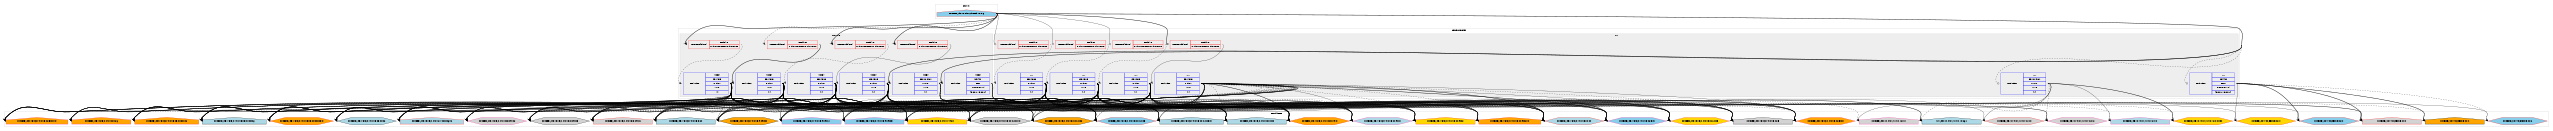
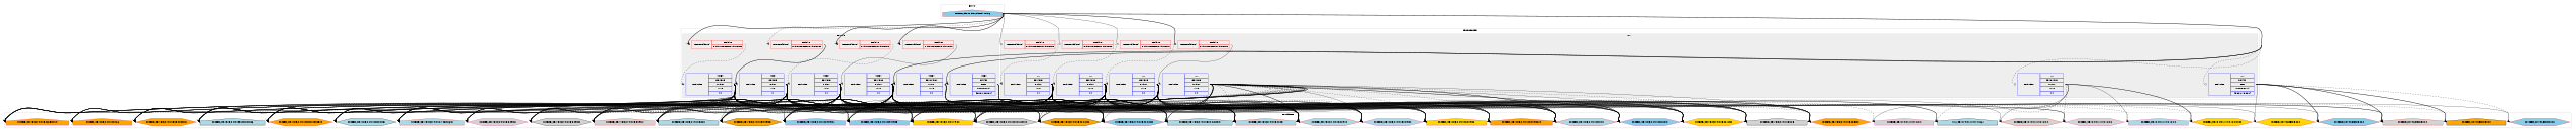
  digraph {
    compound=true
    concentrate=true
    fontname=Helvetica
    fontsize=10
    newrank=true
    rankdir=TB
    ranksep=1.5
    node [color=red fontname=Helvetica fontsize=10 shape=house style=filled]
    edge [arrowhead=vee headport=w style=bold tailport=e weight=100]
    n1 [fillcolor=skyblue label="portage://dev-python/shapely-2.0.6" width=4]
    n2 [color=blue label=<<TABLE BORDER="0" CELLBORDER="1" CELLSPACING="0" CELLPADDING="4" WIDTH="220"><TR><TD ROWSPAN="6" CELLPADDING="30">pack_dep</TD></TR><TR><TD WIDTH="110">install</TD></TR><TR><TD>dev-lang</TD></TR><TR><TD>python</TD></TR><TR><TD>none</TD></TR><TR><TD>[,,]</TD></TR></TABLE>> shape=none style=""]
    n3 [label=<<TABLE BORDER="0" CELLBORDER="1" CELLSPACING="0" CELLPADDING="4"><TR><TD ROWSPAN="3" CELLPADDING="10">use_conditional</TD></TR><TR><TD>positive</TD></TR><TR><TD>python_targets_python3_10</TD></TR></TABLE>> shape=none style=""]
    n4 [color=blue label=<<TABLE BORDER="0" CELLBORDER="1" CELLSPACING="0" CELLPADDING="4" WIDTH="220"><TR><TD ROWSPAN="6" CELLPADDING="30">pack_dep</TD></TR><TR><TD WIDTH="110">install</TD></TR><TR><TD>dev-lang</TD></TR><TR><TD>python</TD></TR><TR><TD>none</TD></TR><TR><TD>[,,]</TD></TR></TABLE>> shape=none style=""]
    n5 [label=<<TABLE BORDER="0" CELLBORDER="1" CELLSPACING="0" CELLPADDING="4"><TR><TD ROWSPAN="3" CELLPADDING="10">use_conditional</TD></TR><TR><TD>positive</TD></TR><TR><TD>python_targets_python3_11</TD></TR></TABLE>> shape=none style=""]
    n6 [color=blue label=<<TABLE BORDER="0" CELLBORDER="1" CELLSPACING="0" CELLPADDING="4" WIDTH="220"><TR><TD ROWSPAN="6" CELLPADDING="30">pack_dep</TD></TR><TR><TD WIDTH="110">install</TD></TR><TR><TD>dev-lang</TD></TR><TR><TD>python</TD></TR><TR><TD>none</TD></TR><TR><TD>[,,]</TD></TR></TABLE>> shape=none style=""]
    n7 [label=<<TABLE BORDER="0" CELLBORDER="1" CELLSPACING="0" CELLPADDING="4"><TR><TD ROWSPAN="3" CELLPADDING="10">use_conditional</TD></TR><TR><TD>positive</TD></TR><TR><TD>python_targets_python3_12</TD></TR></TABLE>> shape=none style=""]
    n8 [color=blue label=<<TABLE BORDER="0" CELLBORDER="1" CELLSPACING="0" CELLPADDING="4" WIDTH="220"><TR><TD ROWSPAN="6" CELLPADDING="30">pack_dep</TD></TR><TR><TD WIDTH="110">install</TD></TR><TR><TD>dev-lang</TD></TR><TR><TD>python</TD></TR><TR><TD>none</TD></TR><TR><TD>[,,]</TD></TR></TABLE>> shape=none style=""]
    n9 [label=<<TABLE BORDER="0" CELLBORDER="1" CELLSPACING="0" CELLPADDING="4"><TR><TD ROWSPAN="3" CELLPADDING="10">use_conditional</TD></TR><TR><TD>positive</TD></TR><TR><TD>python_targets_python3_13</TD></TR></TABLE>> shape=none style=""]
    n10 [color=blue label=<<TABLE BORDER="0" CELLBORDER="1" CELLSPACING="0" CELLPADDING="4" WIDTH="220"><TR><TD ROWSPAN="6" CELLPADDING="30">pack_dep</TD></TR><TR><TD WIDTH="110">install</TD></TR><TR><TD>dev-python</TD></TR><TR><TD>numpy</TD></TR><TR><TD>none</TD></TR><TR><TD>[,,]</TD></TR></TABLE>> shape=none style=""]
    n11 [color=blue label=<<TABLE BORDER="0" CELLBORDER="1" CELLSPACING="0" CELLPADDING="4" WIDTH="220"><TR><TD ROWSPAN="6" CELLPADDING="30">pack_dep</TD></TR><TR><TD WIDTH="110">install</TD></TR><TR><TD>sci-libs</TD></TR><TR><TD>geos</TD></TR><TR><TD>greaterequal</TD></TR><TR><TD>[3.11.4,,,3.11.4]</TD></TR></TABLE>> shape=none style=""]
    n12 [color=blue label=<<TABLE BORDER="0" CELLBORDER="1" CELLSPACING="0" CELLPADDING="4" WIDTH="220"><TR><TD ROWSPAN="6" CELLPADDING="30">pack_dep</TD></TR><TR><TD WIDTH="110">run</TD></TR><TR><TD>dev-lang</TD></TR><TR><TD>python</TD></TR><TR><TD>none</TD></TR><TR><TD>[,,]</TD></TR></TABLE>> shape=none style=""]
    n13 [label=<<TABLE BORDER="0" CELLBORDER="1" CELLSPACING="0" CELLPADDING="4"><TR><TD ROWSPAN="3" CELLPADDING="10">use_conditional</TD></TR><TR><TD>positive</TD></TR><TR><TD>python_targets_python3_10</TD></TR></TABLE>> shape=none style=""]
    n14 [color=blue label=<<TABLE BORDER="0" CELLBORDER="1" CELLSPACING="0" CELLPADDING="4" WIDTH="220"><TR><TD ROWSPAN="6" CELLPADDING="30">pack_dep</TD></TR><TR><TD WIDTH="110">run</TD></TR><TR><TD>dev-lang</TD></TR><TR><TD>python</TD></TR><TR><TD>none</TD></TR><TR><TD>[,,]</TD></TR></TABLE>> shape=none style=""]
    n15 [label=<<TABLE BORDER="0" CELLBORDER="1" CELLSPACING="0" CELLPADDING="4"><TR><TD ROWSPAN="3" CELLPADDING="10">use_conditional</TD></TR><TR><TD>positive</TD></TR><TR><TD>python_targets_python3_11</TD></TR></TABLE>> shape=none style=""]
    n16 [color=blue label=<<TABLE BORDER="0" CELLBORDER="1" CELLSPACING="0" CELLPADDING="4" WIDTH="220"><TR><TD ROWSPAN="6" CELLPADDING="30">pack_dep</TD></TR><TR><TD WIDTH="110">run</TD></TR><TR><TD>dev-lang</TD></TR><TR><TD>python</TD></TR><TR><TD>none</TD></TR><TR><TD>[,,]</TD></TR></TABLE>> shape=none style=""]
    n17 [label=<<TABLE BORDER="0" CELLBORDER="1" CELLSPACING="0" CELLPADDING="4"><TR><TD ROWSPAN="3" CELLPADDING="10">use_conditional</TD></TR><TR><TD>positive</TD></TR><TR><TD>python_targets_python3_12</TD></TR></TABLE>> shape=none style=""]
    n18 [color=blue label=<<TABLE BORDER="0" CELLBORDER="1" CELLSPACING="0" CELLPADDING="4" WIDTH="220"><TR><TD ROWSPAN="6" CELLPADDING="30">pack_dep</TD></TR><TR><TD WIDTH="110">run</TD></TR><TR><TD>dev-lang</TD></TR><TR><TD>python</TD></TR><TR><TD>none</TD></TR><TR><TD>[,,]</TD></TR></TABLE>> shape=none style=""]
    n19 [label=<<TABLE BORDER="0" CELLBORDER="1" CELLSPACING="0" CELLPADDING="4"><TR><TD ROWSPAN="3" CELLPADDING="10">use_conditional</TD></TR><TR><TD>positive</TD></TR><TR><TD>python_targets_python3_13</TD></TR></TABLE>> shape=none style=""]
    n20 [color=blue label=<<TABLE BORDER="0" CELLBORDER="1" CELLSPACING="0" CELLPADDING="4" WIDTH="220"><TR><TD ROWSPAN="6" CELLPADDING="30">pack_dep</TD></TR><TR><TD WIDTH="110">run</TD></TR><TR><TD>dev-python</TD></TR><TR><TD>numpy</TD></TR><TR><TD>none</TD></TR><TR><TD>[,,]</TD></TR></TABLE>> shape=none style=""]
    n21 [color=blue label=<<TABLE BORDER="0" CELLBORDER="1" CELLSPACING="0" CELLPADDING="4" WIDTH="220"><TR><TD ROWSPAN="6" CELLPADDING="30">pack_dep</TD></TR><TR><TD WIDTH="110">run</TD></TR><TR><TD>sci-libs</TD></TR><TR><TD>geos</TD></TR><TR><TD>greaterequal</TD></TR><TR><TD>[3.11.4,,,3.11.4]</TD></TR></TABLE>> shape=none style=""]
    n22 [color=black fillcolor=lightblue label="portage://dev-lang/python-3.13.0_rc2" shape=hexagon width=4]
    n23 [fillcolor=orange label="portage://dev-lang/python-3.13.0_rc1_p3-r1" shape=hexagon width=4]
    n24 [color=black fillcolor=lightblue label="portage://dev-lang/python-3.13.0_rc1_p6" width=4]
-   n25 [fillcolor=orange label="portage://dev-lang/python-3.13.0_rc1_p2" width=4]
+   n25 [fillcolor=orange label="portage://dev-lang/python-3.13.0_rc1_p2" shape=hexagon width=4]
    n26 [color=deeppink fillcolor=orange label="portage://dev-lang/python-3.12.6" width=4]
    n27 [color=deeppink fillcolor=orange label="portage://dev-lang/python-3.12.5_p1-r1" width=4]
    n28 [color=deeppink fillcolor=orange label="portage://dev-lang/python-3.12.5_p1" shape=hexagon width=4]
    n29 [color=black fillcolor=lightgrey label="portage://dev-lang/python-3.12.5" width=4]
    n30 [color=deeppink fillcolor=gold label="portage://dev-lang/python-3.12.4_p3" shape=hexagon width=4]
    n31 [color=deeppink fillcolor=skyblue label="portage://dev-lang/python-3.12.3-r1" shape=hexagon width=4]
    n32 [fillcolor=lightblue label="portage://dev-lang/python-3.11.10" shape=hexagon width=4]
    n33 [fillcolor=orange label="portage://dev-lang/python-3.11.9_p2-r1" width=4]
    n34 [fillcolor=gold label="portage://dev-lang/python-3.11.9_p2" width=4]
    n35 [color=deeppink fillcolor=lightblue label="portage://dev-lang/python-3.11.9_p1" shape=hexagon width=4]
-   n36 [fillcolor=orange label="portage://dev-lang/python-3.11.9-r1" shape=hexagon width=4]
-   n37 [color=black fillcolor=lightblue label="portage://dev-lang/python-3.10.15" width=4]
+   n36 [fillcolor=lightblue label="portage://dev-lang/python-3.11.9-r1" shape=hexagon width=4]
+   n37 [fillcolor=lightblue label="portage://dev-lang/python-3.10.15" width=4]
    n38 [color=black fillcolor=lightblue label="portage://dev-lang/python-3.10.14_p3-r1" width=4]
    n39 [fillcolor=skyblue label="portage://dev-lang/python-3.10.14_p3" shape=hexagon width=4]
    n40 [color=black fillcolor=orange label="portage://dev-lang/python-3.10.14_p2" shape=hexagon width=4]
    n41 [color=black fillcolor=lightgrey label="portage://dev-lang/python-3.10.14_p1-r1" shape=hexagon width=4]
    n42 [color=deeppink fillcolor=gold label="portage://dev-lang/python-7.9.20" width=4]
    n43 [color=deeppink fillcolor=skyblue label="portage://dev-lang/python-3.9.19_p5" width=4]
    n44 [color=deeppink fillcolor=skyblue label="portage://dev-lang/python-3.9.19_p4" width=4]
    n45 [color=black fillcolor=orange label="portage://dev-lang/python-3.9.19_p3" shape=hexagon width=4]
    n46 [color=black fillcolor=lightblue label="portage://dev-lang/python-3.8.20" width=4]
    n47 [fillcolor=lightgrey label="portage://dev-lang/python-3.8.19_p4" width=4]
    n48 [color=black fillcolor=lightgrey label="portage://dev-lang/python-3.8.19_p3" shape=hexagon width=4]
    n49 [color=deeppink fillcolor=lightgrey label="portage://dev-lang/python-3.8.19_p2" shape=hexagon width=4]
    n50 [fillcolor=lightblue label="portage://dev-lang/python-2.7.18_p16-r2" width=4]
    n51 [color=deeppink fillcolor=lightgrey label="portage://dev-python/numpy-2.1.1" width=4]
    n52 [fillcolor=gold label="portage://dev-python/numpy-2.1.0_rc1" shape=hexagon width=4]
    n53 [color=deeppink fillcolor=lightblue label="portage://dev-python/numpy-2.1.0" width=4]
    n54 [color=deeppink fillcolor=lightgrey label="portage://dev-python/numpy-2.0.2" shape=hexagon width=4]
    n55 [fillcolor=lightgrey label="portage://dev-python/numpy-2.0.1" shape=hexagon width=4]
    n56 [color=black fillcolor=lightblue label="run://dev-python/numpy-1.26.4" width=4]
    n57 [fillcolor=skyblue label="portage://sci-libs/geos-3.12.1" shape=hexagon width=4]
    n58 [fillcolor=gold label="portage://sci-libs/geos-3.12.0" shape=hexagon width=4]
    n59 [fillcolor=skyblue label="portage://sci-libs/geos-3.11.2" shape=hexagon width=4]
    n60 [color=black fillcolor=orange label="portage://sci-libs/geos-3.11.1" width=4]
    n61 [fillcolor=lightgrey label="portage://sci-libs/geos-3.11.0" width=4]
    subgraph cluster_1 {
      color=gray
      label=<<i>dependencies</i>>
      subgraph cluster_2 {
        color=gray
        fillcolor="#eeeeee"
        label=<<i>compile</i>>
        style=filled
        subgraph sub_3 {
          color=gray
          fillcolor="#eeeeee"
          label=<<i>compile</i>>
          style=filled
          n3
          subgraph sub_4 {
            color=gray
            fillcolor="#eeeeee"
            label=<<i>compile</i>>
            style=filled
            n2
          }
        }
        subgraph sub_5 {
          color=gray
          fillcolor="#eeeeee"
          label=<<i>compile</i>>
          style=filled
          n5
          subgraph sub_6 {
            color=gray
            fillcolor="#eeeeee"
            label=<<i>compile</i>>
            style=filled
            n4
          }
        }
        subgraph sub_7 {
          color=gray
          fillcolor="#eeeeee"
          label=<<i>compile</i>>
          style=filled
          n7
          subgraph sub_8 {
            color=gray
            fillcolor="#eeeeee"
            label=<<i>compile</i>>
            style=filled
            n6
          }
        }
        subgraph sub_9 {
          color=gray
          fillcolor="#eeeeee"
          label=<<i>compile</i>>
          style=filled
          n9
          subgraph sub_10 {
            color=gray
            fillcolor="#eeeeee"
            label=<<i>compile</i>>
            style=filled
            n8
          }
        }
        subgraph sub_11 {
          color=gray
          fillcolor="#eeeeee"
          label=<<i>compile</i>>
          style=filled
          n10
        }
        subgraph sub_12 {
          color=gray
          fillcolor="#eeeeee"
          label=<<i>compile</i>>
          style=filled
          n11
        }
      }
      subgraph cluster_13 {
        color=gray
        fillcolor="#eeeeee"
        label=<<i>compile and run</i>>
        style=filled
      }
      subgraph cluster_14 {
        color=gray
        fillcolor="#eeeeee"
        label=<<i>run</i>>
        style=filled
        subgraph sub_15 {
          color=gray
          fillcolor="#eeeeee"
          label=<<i>run</i>>
          style=filled
          n13
          subgraph sub_16 {
            color=gray
            fillcolor="#eeeeee"
            label=<<i>run</i>>
            style=filled
            n12
          }
        }
        subgraph sub_17 {
          color=gray
          fillcolor="#eeeeee"
          label=<<i>run</i>>
          style=filled
          n15
          subgraph sub_18 {
            color=gray
            fillcolor="#eeeeee"
            label=<<i>run</i>>
            style=filled
            n14
          }
        }
        subgraph sub_19 {
          color=gray
          fillcolor="#eeeeee"
          label=<<i>run</i>>
          style=filled
          n17
          subgraph sub_20 {
            color=gray
            fillcolor="#eeeeee"
            label=<<i>run</i>>
            style=filled
            n16
          }
        }
        subgraph sub_21 {
          color=gray
          fillcolor="#eeeeee"
          label=<<i>run</i>>
          style=filled
          n19
          subgraph sub_22 {
            color=gray
            fillcolor="#eeeeee"
            label=<<i>run</i>>
            style=filled
            n18
          }
        }
        subgraph sub_23 {
          color=gray
          fillcolor="#eeeeee"
          label=<<i>run</i>>
          style=filled
          n20
        }
        subgraph sub_24 {
          color=gray
          fillcolor="#eeeeee"
          label=<<i>run</i>>
          style=filled
          n21
        }
      }
    }
    subgraph cluster_25 {
      color=gray
      label=<<i>ebuild</i>>
      n1
    }
    subgraph cluster_26 {
      color=gray
      label=<<i>candidates</i>>
      rank=same
      subgraph sub_27 {
        color=black
        label=<<i>candidates</i>>
        nodesep=1
        rank=same
        n22
        n23
        n24
        n25
        n26
        n27
        n28
        n29
        n30
        n31
        n32
        n33
        n34
        n35
        n36
        n37
        n38
        n39
        n40
        n41
        n42
        n43
        n44
        n45
        n46
        n47
        n48
        n49
        n50
      }
      subgraph sub_28 {
        color=black
        label=<<i>candidates</i>>
        nodesep=1
        rank=same
        n22
        n23
        n24
        n25
        n26
        n27
        n28
        n29
        n30
        n31
        n32
        n33
        n34
        n35
        n36
        n37
        n38
        n39
        n40
        n41
        n42
        n43
        n44
        n45
        n46
        n47
        n48
        n49
        n50
      }
      subgraph sub_29 {
        color=black
        label=<<i>candidates</i>>
        nodesep=1
        rank=same
        n22
        n23
        n24
        n25
        n26
        n27
        n28
        n29
        n30
        n31
        n32
        n33
        n34
        n35
        n36
        n37
        n38
        n39
        n40
        n41
        n42
        n43
        n44
        n45
        n46
        n47
        n48
        n49
        n50
      }
      subgraph sub_30 {
        color=black
        label=<<i>candidates</i>>
        nodesep=1
        rank=same
        n22
        n23
        n24
        n25
        n26
        n27
        n28
        n29
        n30
        n31
        n32
        n33
        n34
        n35
        n36
        n37
        n38
        n39
        n40
        n41
        n42
        n43
        n44
        n45
        n46
        n47
        n48
        n49
        n50
      }
      subgraph sub_31 {
        color=black
        label=<<i>candidates</i>>
        nodesep=1
        rank=same
        n51
        n52
        n53
        n54
        n55
        n56
      }
      subgraph sub_32 {
        color=black
        label=<<i>candidates</i>>
        nodesep=1
        rank=same
        n57
        n58
        n59
        n60
        n61
      }
      subgraph sub_33 {
        color=black
        label=<<i>candidates</i>>
        nodesep=1
        rank=same
        n22
        n23
        n24
        n25
        n26
        n27
        n28
        n29
        n30
        n31
        n32
        n33
        n34
        n35
        n36
        n37
        n38
        n39
        n40
        n41
        n42
        n43
        n44
        n45
        n46
        n47
        n48
        n49
        n50
      }
      subgraph sub_34 {
        color=black
        label=<<i>candidates</i>>
        nodesep=1
        rank=same
        n22
        n23
        n24
        n25
        n26
        n27
        n28
        n29
        n30
        n31
        n32
        n33
        n34
        n35
        n36
        n37
        n38
        n39
        n40
        n41
        n42
        n43
        n44
        n45
        n46
        n47
        n48
        n49
        n50
      }
      subgraph sub_35 {
        color=black
        label=<<i>candidates</i>>
        nodesep=1
        rank=same
        n22
        n23
        n24
        n25
        n26
        n27
        n28
        n29
        n30
        n31
        n32
        n33
        n34
        n35
        n36
        n37
        n38
        n39
        n40
        n41
        n42
        n43
        n44
        n45
        n46
        n47
        n48
        n49
        n50
      }
      subgraph sub_36 {
        color=black
        label=<<i>candidates</i>>
        nodesep=1
        rank=same
        n22
        n23
        n24
        n25
        n26
        n27
        n28
        n29
        n30
        n31
        n32
        n33
        n34
        n35
        n36
        n37
        n38
        n39
        n40
        n41
        n42
        n43
        n44
        n45
        n46
        n47
        n48
        n49
        n50
      }
      subgraph sub_37 {
        color=black
        label=<<i>candidates</i>>
        nodesep=1
        rank=same
        n51
        n52
        n53
        n54
        n55
        n56
      }
      subgraph sub_38 {
        color=black
        label=<<i>candidates</i>>
        nodesep=1
        rank=same
        n57
        n58
        n59
        n60
        n61
      }
    }
    n1 -> n3 [weight=20]
    n1 -> n5 [weight=20]
    n1 -> n7 [style=dashed weight=20]
    n1 -> n9 [weight=20]
    n1 -> n10 [weight=20]
    n1 -> n11 [weight=20]
    n1 -> n13 [arrowhead=odot weight=20]
    n1 -> n15 [arrowhead=odot style=solid weight=20]
    n1 -> n17 [arrowhead=odot style=solid weight=20]
    n1 -> n19 [arrowhead=odot style=solid weight=20]
    n1 -> n20 [arrowhead=odot style=dashed weight=20]
    n1 -> n21 [arrowhead=odot style=dashed weight=20]
    n2 -> n22
    n2 -> n23
    n2 -> n24 [style=dashed]
    n2 -> n25 [style=dashed]
    n2 -> n26 [style=solid]
    n2 -> n27 [style=dashed]
    n2 -> n28 [style=solid]
    n2 -> n29 [style=solid]
    n2 -> n30 [style=solid]
    n2 -> n31 [style=dashed]
    n2 -> n32 [style=solid]
    n2 -> n33 [style=dashed]
    n2 -> n34 [style=dashed]
    n2 -> n35
    n2 -> n36
    n2 -> n37 [style=dashed]
    n2 -> n38 [style=solid]
    n2 -> n39
    n2 -> n40 [style=dashed]
    n2 -> n41 [style=dashed]
    n2 -> n42
    n2 -> n43 [style=solid]
    n2 -> n44
    n2 -> n45
    n2 -> n46 [style=dashed]
    n2 -> n47 [style=solid]
    n2 -> n48 [style=solid]
    n2 -> n49 [style=dashed]
    n2 -> n50 [style=solid]
    n3 -> n2 [style=solid weight=20]
    n4 -> n22 [style=dashed]
    n4 -> n23
    n4 -> n24
    n4 -> n25 [style=solid]
    n4 -> n26 [style=dashed]
    n4 -> n27 [style=dashed]
    n4 -> n28
    n4 -> n29
    n4 -> n30 [style=dashed]
    n4 -> n31 [style=solid]
    n4 -> n32 [style=solid]
    n4 -> n33 [style=solid]
    n4 -> n34
    n4 -> n35 [style=dashed]
    n4 -> n36 [style=dashed]
    n4 -> n37 [style=dashed]
    n4 -> n38 [style=solid]
    n4 -> n39 [style=solid]
    n4 -> n40 [style=solid]
    n4 -> n41
    n4 -> n42
    n4 -> n43 [style=solid]
    n4 -> n44 [style=solid]
    n4 -> n45
    n4 -> n46
    n4 -> n47
    n4 -> n48 [style=dashed]
    n4 -> n49
    n4 -> n50 [style=solid]
    n5 -> n4 [style=dashed weight=20]
    n6 -> n22
    n6 -> n23 [style=solid]
    n6 -> n24
    n6 -> n25 [style=solid]
    n6 -> n26
    n6 -> n27
    n6 -> n28 [style=dashed]
    n6 -> n29
    n6 -> n30 [style=solid]
    n6 -> n31 [style=solid]
    n6 -> n32
    n6 -> n33 [style=dashed]
    n6 -> n34 [style=dashed]
    n6 -> n35 [style=solid]
    n6 -> n36
    n6 -> n37 [style=solid]
    n6 -> n38
    n6 -> n39
    n6 -> n40 [style=solid]
    n6 -> n41
    n6 -> n42 [style=solid]
    n6 -> n43
    n6 -> n44 [style=solid]
    n6 -> n45 [style=solid]
    n6 -> n46 [style=dashed]
    n6 -> n47 [style=solid]
    n6 -> n48 [style=dashed]
    n6 -> n49 [style=dashed]
    n6 -> n50 [style=solid]
    n7 -> n6 [weight=20]
    n8 -> n22 [style=solid]
    n8 -> n23 [style=solid]
    n8 -> n24 [style=solid]
    n8 -> n25
    n8 -> n26 [style=dashed]
    n8 -> n27
    n8 -> n28 [style=dashed]
    n8 -> n29 [style=dashed]
    n8 -> n30
    n8 -> n31 [style=solid]
    n8 -> n32
    n8 -> n33
    n8 -> n34 [style=dashed]
    n8 -> n35 [style=dashed]
    n8 -> n36
    n8 -> n37 [style=solid]
    n8 -> n38 [style=solid]
    n8 -> n39
    n8 -> n40
    n8 -> n41 [style=dashed]
    n8 -> n42 [style=solid]
    n8 -> n43 [style=dashed]
    n8 -> n44 [style=solid]
    n8 -> n45 [style=solid]
    n8 -> n46
    n8 -> n47
    n8 -> n48
    n8 -> n49
    n8 -> n50
    n9 -> n8 [style=dashed weight=20]
    n10 -> n51 [style=dashed]
    n10 -> n52 [style=dashed]
    n10 -> n53 [style=dashed]
    n10 -> n54
    n10 -> n55 [style=solid]
    n10 -> n56
    n11 -> n57 [style=solid]
    n11 -> n58 [style=solid]
    n11 -> n59 [style=solid]
    n11 -> n60 [style=dashed]
    n11 -> n61
    n12 -> n22 [style=dashed]
    n12 -> n23 [style=solid]
    n12 -> n24 [style=solid]
    n12 -> n25
    n12 -> n26 [style=solid]
    n12 -> n27
    n12 -> n28 [style=solid]
    n12 -> n29 [style=dashed]
    n12 -> n30 [style=solid]
    n12 -> n31
    n12 -> n32
    n12 -> n33 [style=dashed]
    n12 -> n34 [style=dashed]
    n12 -> n35 [style=solid]
    n12 -> n36
    n12 -> n37 [style=dashed]
    n12 -> n38
    n12 -> n39 [style=dashed]
    n12 -> n40
    n12 -> n41
    n12 -> n42 [style=dashed]
    n12 -> n43 [style=dashed]
    n12 -> n44 [style=dashed]
    n12 -> n45 [style=dashed]
    n12 -> n46 [style=solid]
    n12 -> n47 [style=dashed]
    n12 -> n48 [style=dashed]
    n12 -> n49 [style=dashed]
    n12 -> n50 [style=dashed]
    n13 -> n12 [style=solid weight=20]
    n14 -> n22 [style=solid]
    n14 -> n23 [style=dashed]
    n14 -> n24 [style=dashed]
    n14 -> n25 [style=solid]
    n14 -> n26 [style=solid]
    n14 -> n27 [style=dashed]
    n14 -> n28 [style=dashed]
    n14 -> n29 [style=solid]
    n14 -> n30 [style=solid]
    n14 -> n31 [style=dashed]
    n14 -> n32
    n14 -> n33 [style=dashed]
    n14 -> n34
    n14 -> n35
    n14 -> n36 [style=dashed]
    n14 -> n37
    n14 -> n38 [style=dashed]
    n14 -> n39 [style=dashed]
    n14 -> n40 [style=dashed]
    n14 -> n41
    n14 -> n42 [style=dashed]
    n14 -> n43 [style=solid]
    n14 -> n44
    n14 -> n45 [style=dashed]
    n14 -> n46
    n14 -> n47 [style=dashed]
    n14 -> n48
    n14 -> n49 [style=solid]
    n14 -> n50
    n15 -> n14 [style=dashed weight=20]
    n16 -> n22 [style=solid]
    n16 -> n23 [style=solid]
    n16 -> n24
    n16 -> n25 [style=dashed]
    n16 -> n26 [style=solid]
    n16 -> n27 [style=dashed]
    n16 -> n28
    n16 -> n29 [style=solid]
    n16 -> n30
    n16 -> n31
    n16 -> n32 [style=dashed]
    n16 -> n33
    n16 -> n34
    n16 -> n35 [style=dashed]
    n16 -> n36
    n16 -> n37
    n16 -> n38 [style=solid]
    n16 -> n39 [style=solid]
    n16 -> n40 [style=dashed]
    n16 -> n41
    n16 -> n42
    n16 -> n43
    n16 -> n44 [style=solid]
    n16 -> n45
    n16 -> n46 [style=dashed]
    n16 -> n47 [style=dashed]
    n16 -> n48 [style=dashed]
    n16 -> n49 [style=dashed]
    n16 -> n50
    n17 -> n16 [style=dashed weight=20]
    n18 -> n22 [style=solid]
    n18 -> n23
    n18 -> n24 [style=solid]
    n18 -> n25 [style=solid]
    n18 -> n26 [style=dashed]
    n18 -> n27
    n18 -> n28 [style=dashed]
    n18 -> n29 [style=solid]
    n18 -> n30
    n18 -> n31
    n18 -> n32 [style=solid]
    n18 -> n33 [style=solid]
    n18 -> n34 [style=dashed]
    n18 -> n35
    n18 -> n36
    n18 -> n37
    n18 -> n38 [style=solid]
    n18 -> n39
    n18 -> n40 [style=solid]
    n18 -> n41 [style=dashed]
    n18 -> n42 [style=solid]
    n18 -> n43 [style=dashed]
    n18 -> n44 [style=dashed]
    n18 -> n45 [style=dashed]
    n18 -> n46 [style=solid]
    n18 -> n47
    n18 -> n48 [style=solid]
    n18 -> n49 [style=dashed]
    n18 -> n50 [style=dashed]
    n19 -> n18 [style=dashed weight=20]
    n20 -> n51 [style=solid]
    n20 -> n52
    n20 -> n53 [style=solid]
    n20 -> n54 [style=dashed]
    n20 -> n55 [style=solid]
    n20 -> n56 [style=dashed]
    n21 -> n57
    n21 -> n58 [style=solid]
    n21 -> n59 [style=dashed]
    n21 -> n60
    n21 -> n61
  }
